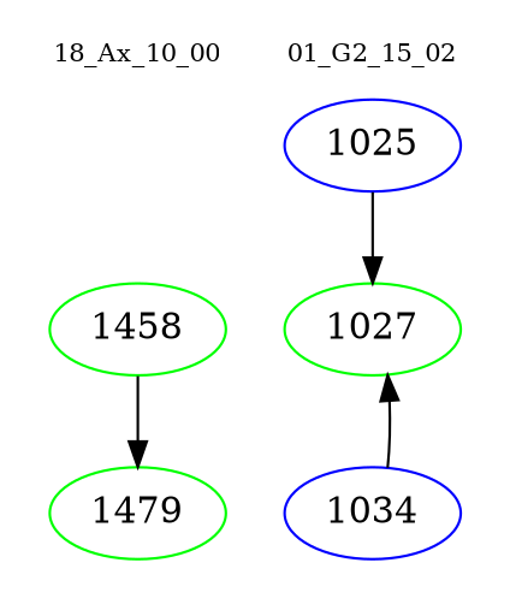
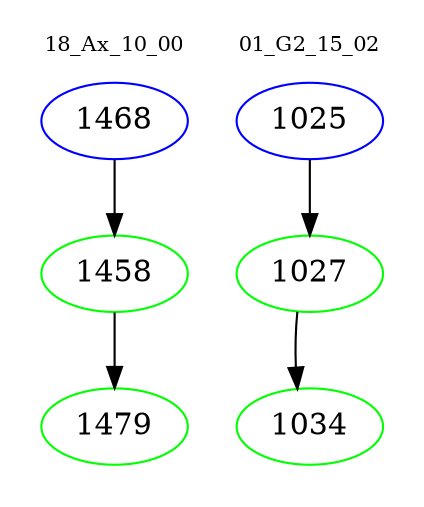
  digraph {
    node [color=green]
    edge [color=black]
+   n1 [color=blue label=1468]
    n2 [label=1458]
    n3 [label=1479]
    n4 [color=blue label=1025]
    n5 [label=1027]
-   n6 [color=blue label=1034]
+   n6 [label=1034]
    subgraph cluster_1 {
      color=white
      fontsize=10
      label="18_Ax_10_00"
+     n1
      n2
      n3
    }
    subgraph cluster_2 {
      color=white
      fontsize=10
      label="01_G2_15_02"
      n4
      n5
      n6
    }
+   n1 -> n2
    n2 -> n3
    n4 -> n5
-   n6 -> n5
+   n5 -> n6
  }
